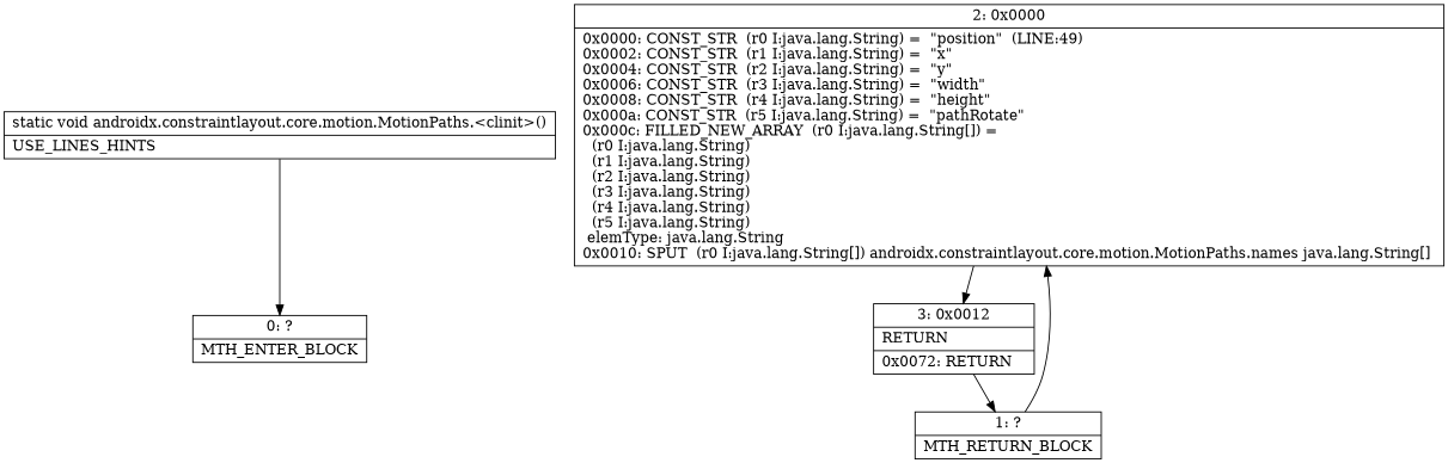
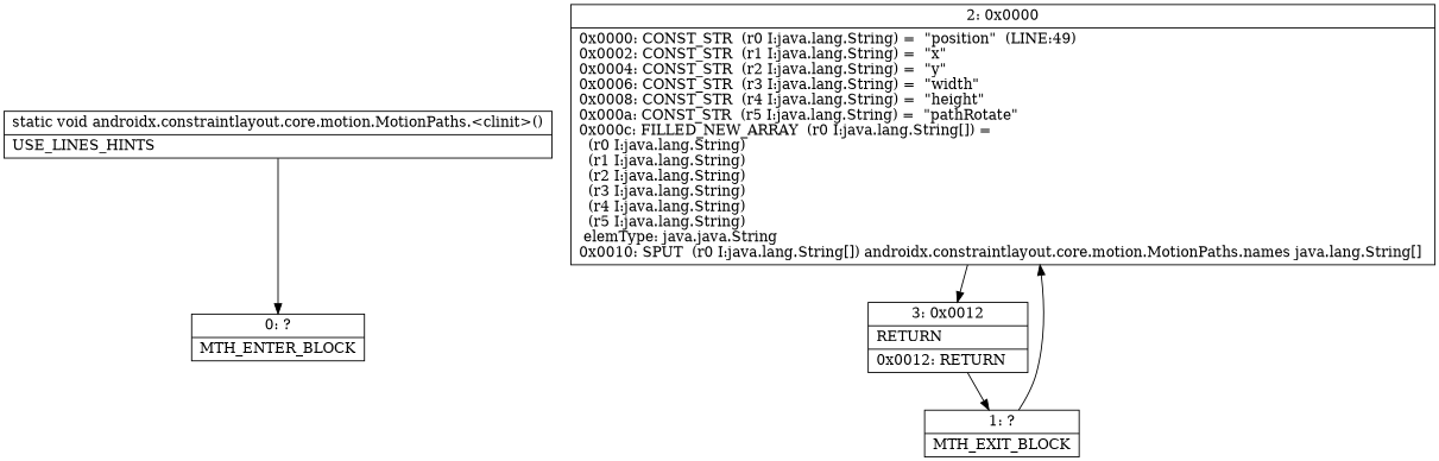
  digraph {
    fontname="DejaVu Serif"
    node [fontname="DejaVu Serif" shape=record]
    edge [fontname="DejaVu Serif"]
    n1 [label="{0\:\ ?|MTH_ENTER_BLOCK\l}"]
-   n2 [label="{2\:\ 0x0000|0x0000: CONST_STR  (r0 I:java.lang.String) =  \"position\"  (LINE:49)\l0x0002: CONST_STR  (r1 I:java.lang.String) =  \"x\" \l0x0004: CONST_STR  (r2 I:java.lang.String) =  \"y\" \l0x0006: CONST_STR  (r3 I:java.lang.String) =  \"width\" \l0x0008: CONST_STR  (r4 I:java.lang.String) =  \"height\" \l0x000a: CONST_STR  (r5 I:java.lang.String) =  \"pathRotate\" \l0x000c: FILLED_NEW_ARRAY  (r0 I:java.lang.String[]) = \l  (r0 I:java.lang.String)\l  (r1 I:java.lang.String)\l  (r2 I:java.lang.String)\l  (r3 I:java.lang.String)\l  (r4 I:java.lang.String)\l  (r5 I:java.lang.String)\l elemType: java.lang.String \l0x0010: SPUT  (r0 I:java.lang.String[]) androidx.constraintlayout.core.motion.MotionPaths.names java.lang.String[] \l}"]
-   n3 [label="{3\:\ 0x0012|RETURN\l|0x0072: RETURN   \l}"]
-   n4 [label="{1\:\ ?|MTH_RETURN_BLOCK\l}"]
+   n2 [label="{2\:\ 0x0000|0x0000: CONST_STR  (r0 I:java.lang.String) =  \"position\"  (LINE:49)\l0x0002: CONST_STR  (r1 I:java.lang.String) =  \"x\" \l0x0004: CONST_STR  (r2 I:java.lang.String) =  \"y\" \l0x0006: CONST_STR  (r3 I:java.lang.String) =  \"width\" \l0x0008: CONST_STR  (r4 I:java.lang.String) =  \"height\" \l0x000a: CONST_STR  (r5 I:java.lang.String) =  \"pathRotate\" \l0x000c: FILLED_NEW_ARRAY  (r0 I:java.lang.String[]) = \l  (r0 I:java.lang.String)\l  (r1 I:java.lang.String)\l  (r2 I:java.lang.String)\l  (r3 I:java.lang.String)\l  (r4 I:java.lang.String)\l  (r5 I:java.lang.String)\l elemType: java.java.String \l0x0010: SPUT  (r0 I:java.lang.String[]) androidx.constraintlayout.core.motion.MotionPaths.names java.lang.String[] \l}"]
+   n3 [label="{3\:\ 0x0012|RETURN\l|0x0012: RETURN   \l}"]
+   n4 [label="{1\:\ ?|MTH_EXIT_BLOCK\l}"]
    n5 [label="{static void androidx.constraintlayout.core.motion.MotionPaths.\<clinit\>()  | USE_LINES_HINTS\l}"]
    n2 -> n3
    n3 -> n4
    n4 -> n2
    n5 -> n1
  }
